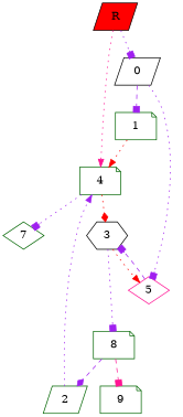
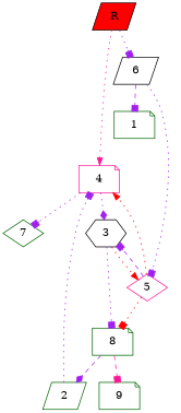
  digraph {
    node [color=darkgreen shape=note]
    edge [arrowhead=box color=purple style=dotted]
-   4
+   4 [color=deeppink]
    1
    3 [color=black shape=hexagon]
    7 [shape=diamond]
    2 [shape=parallelogram]
    5 [color=deeppink shape=diamond]
    8
    9
-   6 [color=black shape=parallelogram label=0]
+   6 [color=black shape=parallelogram]
    R [color=black fillcolor="#ff0000" shape=parallelogram style=filled]
-   4 -> 3 [arrowhead=diamond color=red]
+   4 -> 3 [arrowhead=diamond]
    4 -> 7
-   1 -> 4 [arrowhead=normal color=red]
+   5 -> 4 [arrowhead=normal color=red]
    3 -> 5 [arrowhead=normal color=red]
    3 -> 8
-   2 -> 4 [arrowhead=normal]
+   2 -> 4
    5 -> 3 [style=dashed]
+   5 -> 8 [color=red]
    8 -> 2 [arrowhead=diamond style=dashed]
    8 -> 9 [color=deeppink style=dashed]
    6 -> 1 [style=dashed]
    6 -> 5
    R -> 4 [arrowhead=normal color=deeppink]
    R -> 6
  }
